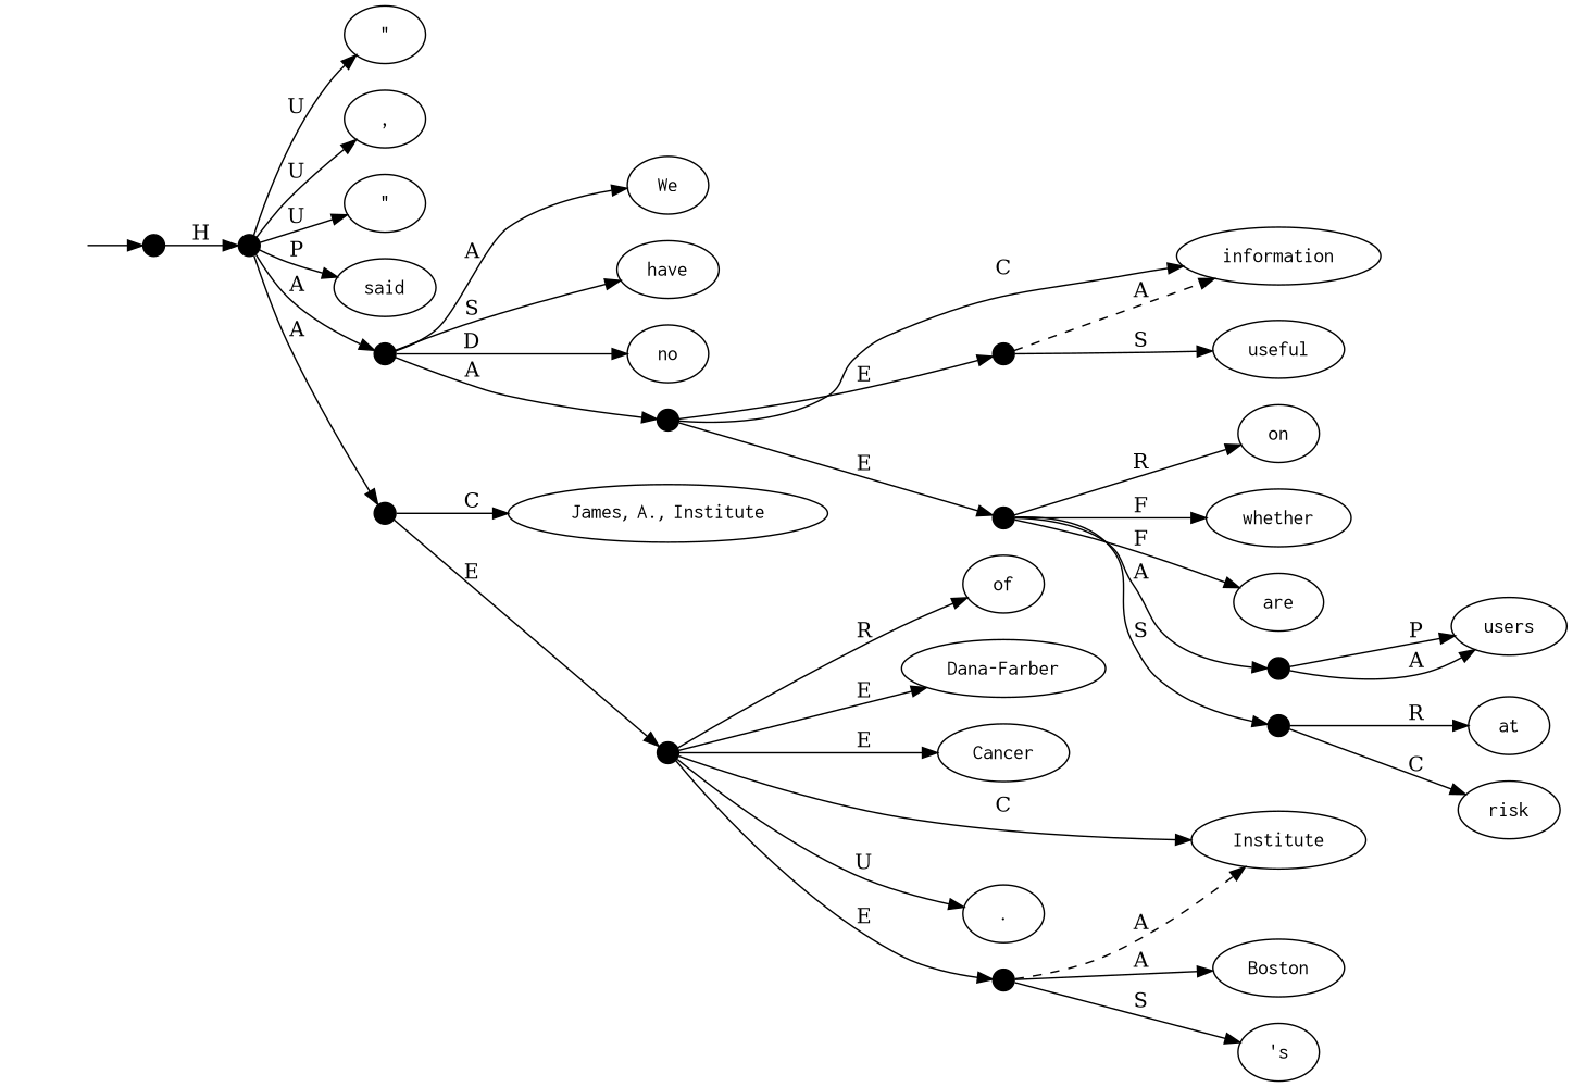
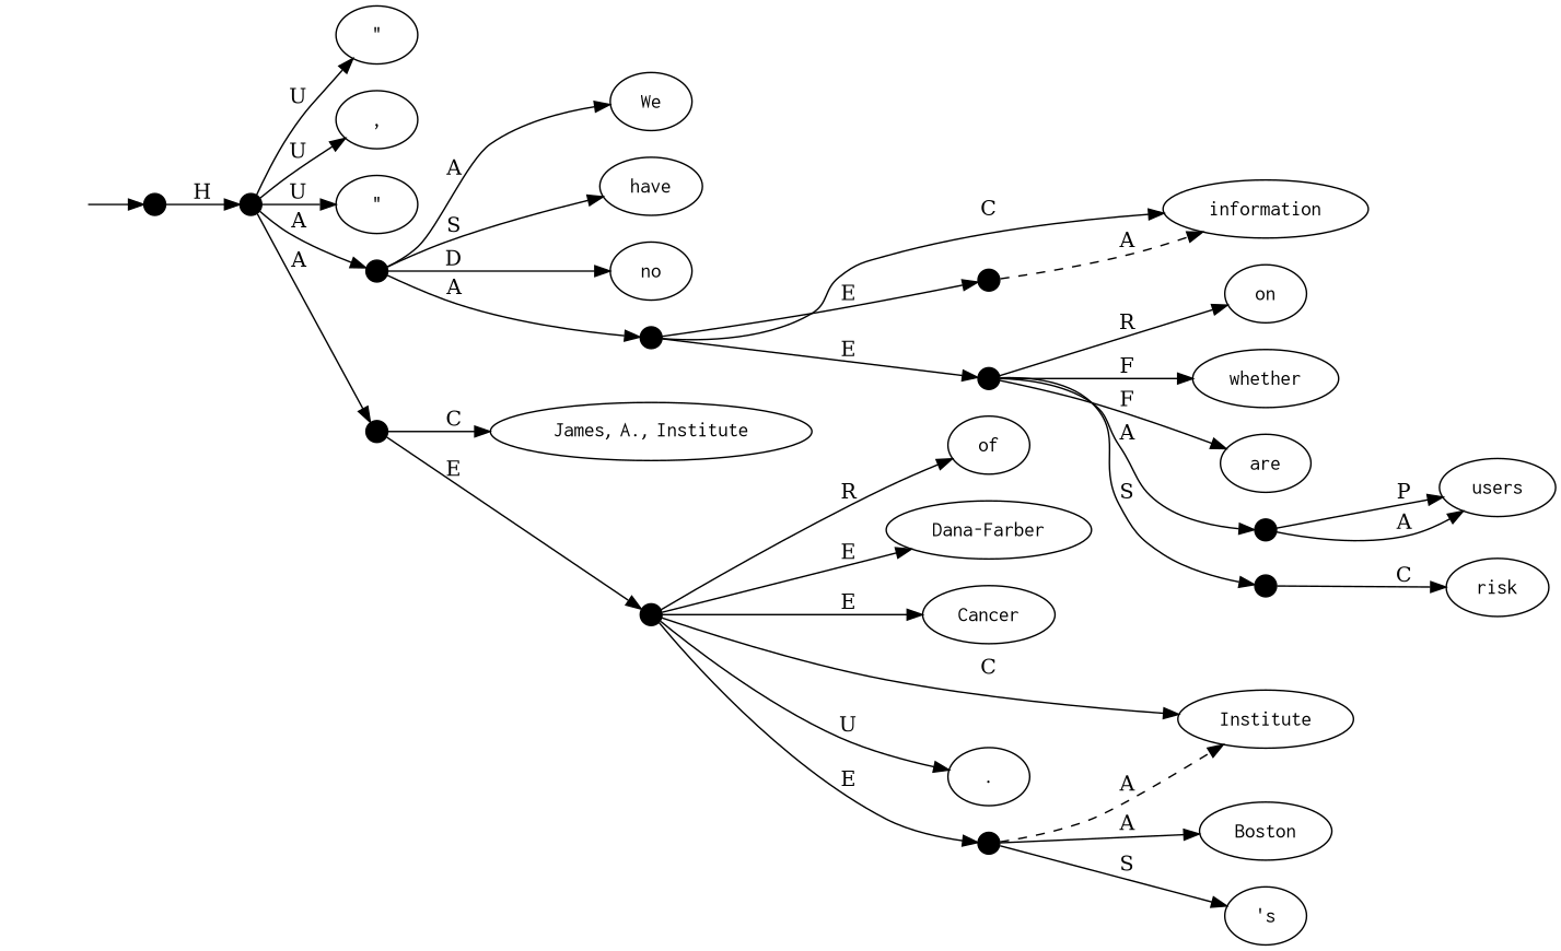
  digraph {
    rankdir=LR
    top [style=invis]
    23 [shape=point width=0.2]
    24 [shape=point width=0.2]
    n4 [label=<<table align="center" border="0" cellspacing="0"><tr><td colspan="2"><font face="Courier">&quot;</font></td></tr></table>>]
    n5 [label=<<table align="center" border="0" cellspacing="0"><tr><td colspan="2"><font face="Courier">,</font></td></tr></table>>]
    n6 [label=<<table align="center" border="0" cellspacing="0"><tr><td colspan="2"><font face="Courier">&quot;</font></td></tr></table>>]
-   n7 [label=<<table align="center" border="0" cellspacing="0"><tr><td colspan="2"><font face="Courier">said</font></td></tr></table>>]
    25 [shape=point width=0.2]
    31 [shape=point width=0.2]
    n10 [label=<<table align="center" border="0" cellspacing="0"><tr><td colspan="2"><font face="Courier">We</font></td></tr></table>>]
    n11 [label=<<table align="center" border="0" cellspacing="0"><tr><td colspan="2"><font face="Courier">have</font></td></tr></table>>]
    n12 [label=<<table align="center" border="0" cellspacing="0"><tr><td colspan="2"><font face="Courier">no</font></td></tr></table>>]
-   n13 [label=<<table align="center" border="0" cellspacing="0"><tr><td colspan="2"><font face="Courier">useful</font></td></tr></table>>]
    n14 [label=<<table align="center" border="0" cellspacing="0"><tr><td colspan="2"><font face="Courier">information</font></td></tr></table>>]
    n15 [label=<<table align="center" border="0" cellspacing="0"><tr><td colspan="2"><font face="Courier">on</font></td></tr></table>>]
    n16 [label=<<table align="center" border="0" cellspacing="0"><tr><td colspan="2"><font face="Courier">whether</font></td></tr></table>>]
    n17 [label=<<table align="center" border="0" cellspacing="0"><tr><td colspan="2"><font face="Courier">users</font></td></tr></table>>]
    n18 [label=<<table align="center" border="0" cellspacing="0"><tr><td colspan="2"><font face="Courier">are</font></td></tr></table>>]
-   n19 [label=<<table align="center" border="0" cellspacing="0"><tr><td colspan="2"><font face="Courier">at</font></td></tr></table>>]
    n20 [label=<<table align="center" border="0" cellspacing="0"><tr><td colspan="2"><font face="Courier">risk</font></td></tr></table>>]
    n21 [label=<<table align="center" border="0" cellspacing="0"><tr><td colspan="2"><font face="Courier">James</font>,&nbsp;<font face="Courier">A.</font>,&nbsp;<font face="Courier">Institute</font></td></tr></table>>]
    n22 [label=<<table align="center" border="0" cellspacing="0"><tr><td colspan="2"><font face="Courier">of</font></td></tr></table>>]
    n23 [label=<<table align="center" border="0" cellspacing="0"><tr><td colspan="2"><font face="Courier">Boston</font></td></tr></table>>]
    n24 [label=<<table align="center" border="0" cellspacing="0"><tr><td colspan="2"><font face="Courier">&#x27;s</font></td></tr></table>>]
    n25 [label=<<table align="center" border="0" cellspacing="0"><tr><td colspan="2"><font face="Courier">Dana-Farber</font></td></tr></table>>]
    n26 [label=<<table align="center" border="0" cellspacing="0"><tr><td colspan="2"><font face="Courier">Cancer</font></td></tr></table>>]
    n27 [label=<<table align="center" border="0" cellspacing="0"><tr><td colspan="2"><font face="Courier">Institute</font></td></tr></table>>]
    n28 [label=<<table align="center" border="0" cellspacing="0"><tr><td colspan="2"><font face="Courier">.</font></td></tr></table>>]
    27 [shape=point width=0.2]
    32 [shape=point width=0.2]
    26 [shape=point width=0.2]
    28 [shape=point width=0.2]
    29 [shape=point width=0.2]
    30 [shape=point width=0.2]
    33 [shape=point width=0.2]
    top -> 23
    23 -> 24 [label=H]
    24 -> n4 [label=U]
    24 -> n5 [label=U]
    24 -> n6 [label=U]
-   24 -> n7 [label=P]
    24 -> 25 [label=A]
    24 -> 31 [label=A]
    25 -> n10 [label=A]
    25 -> n11 [label=S]
    25 -> n12 [label=D]
    25 -> 27 [label=A]
    31 -> n21 [label=C]
    31 -> 32 [label=E]
    27 -> n14 [label=C]
    27 -> 26 [label=E]
    27 -> 28 [label=E]
    32 -> n22 [label=R]
    32 -> n25 [label=E]
    32 -> n26 [label=E]
    32 -> n27 [label=C]
    32 -> n28 [label=U]
    32 -> 33 [label=E]
-   26 -> n13 [label=S]
    26 -> n14 [label=A style=dashed]
    28 -> n15 [label=R]
    28 -> n16 [label=F]
    28 -> n18 [label=F]
    28 -> 29 [label=A]
    28 -> 30 [label=S]
    29 -> n17 [label=P]
    29 -> n17 [label=A]
-   30 -> n19 [label=R]
    30 -> n20 [label=C]
    33 -> n23 [label=A]
    33 -> n24 [label=S]
    33 -> n27 [label=A style=dashed]
  }
